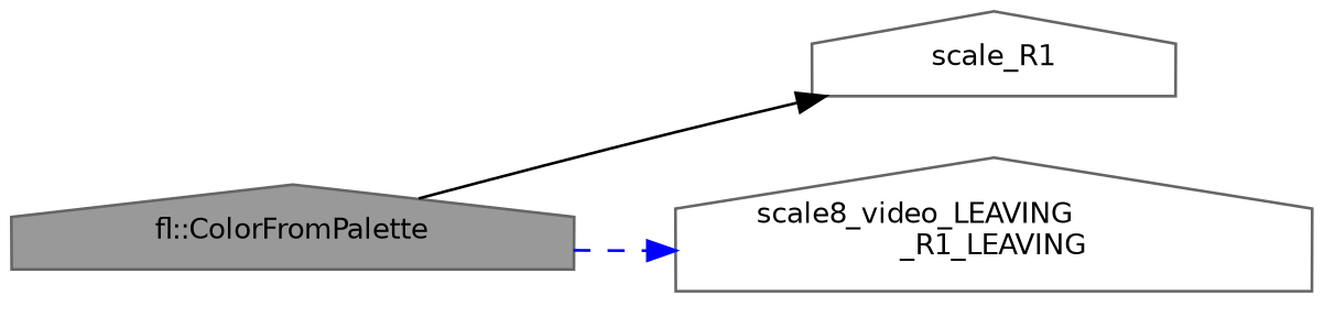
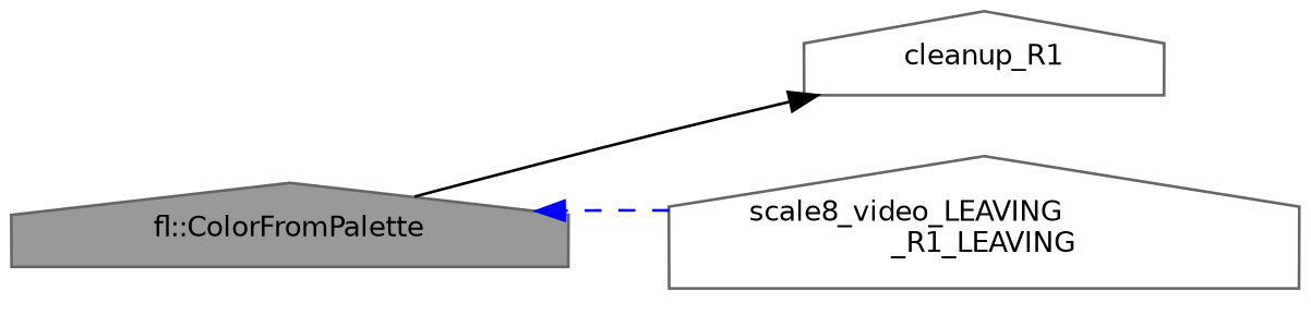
  digraph {
    rankdir=LR
    node [color=grey40 fillcolor=white fontname=Helvetica fontsize=10 shape=house style=filled]
    edge [fontname=Helvetica fontsize=10 labelfontname=Helvetica labelfontsize=10]
    n1 [color=gray40 fillcolor=grey60 fontcolor=black height=0.2 label="fl::ColorFromPalette" width=0.4]
-   n2 [height=0.2 label=scale_R1 width=0.4]
+   n2 [height=0.2 label=cleanup_R1 width=0.4]
    n3 [height=0.2 label="scale8_video_LEAVING\l_R1_LEAVING" width=0.4]
    n1 -> n2 [color=black style=solid]
-   n1 -> n3 [color=blue style=dashed]
+   n3 -> n1 [color=blue style=dashed]
  }
